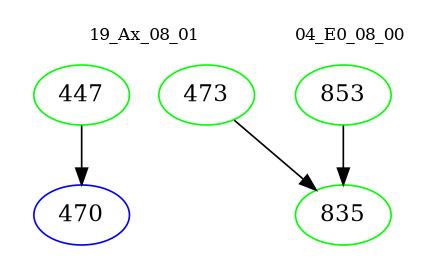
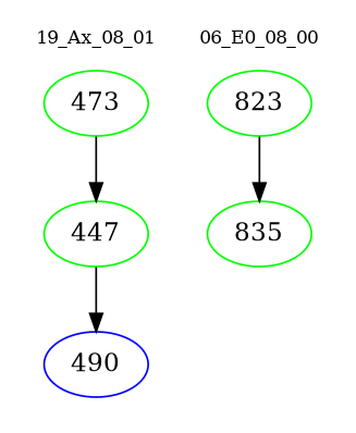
  digraph {
    node [color=green]
    edge [color=black]
    n1 [label=473]
    n2 [label=447]
-   n3 [color=blue label=470]
-   n4 [label=853]
+   n3 [color=blue label=490]
+   n4 [label=823]
    n5 [label=835]
    subgraph cluster_1 {
      color=white
      fontsize=10
      label="19_Ax_08_01"
      n1
      n2
      n3
    }
    subgraph cluster_2 {
      color=white
      fontsize=10
-     label="04_E0_08_00"
+     label="06_E0_08_00"
      n4
      n5
    }
-   n1 -> n5
+   n1 -> n2
    n2 -> n3
    n4 -> n5
  }
